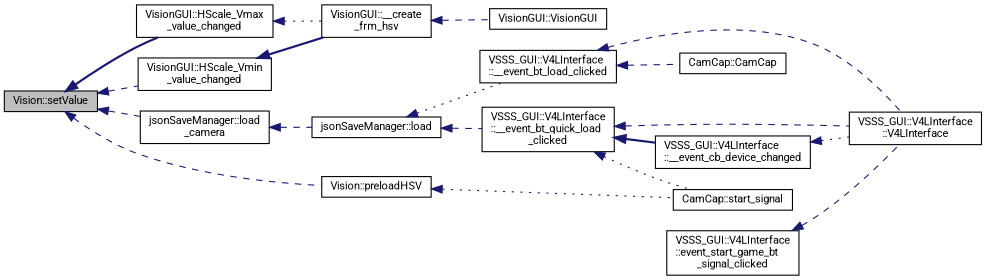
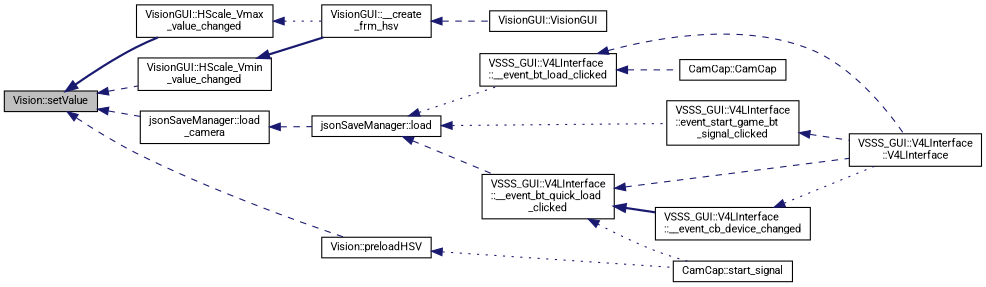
  digraph {
    fontname=Roboto
    rankdir=LR
    node [color=black fillcolor=white fontname=Roboto fontsize=10 shape=record style=filled]
    edge [color=midnightblue dir=back fontname=Roboto fontsize=10 labelfontname=Helvetica labelfontsize=10 style=dashed]
    n1 [fillcolor=grey75 fontcolor=black height=0.2 label="Vision::setValue" width=0.4]
    n2 [height=0.2 label="VisionGUI::HScale_Vmax\l_value_changed" width=0.4]
    n3 [height=0.2 label="VisionGUI::HScale_Vmin\l_value_changed" width=0.4]
    n4 [height=0.2 label="jsonSaveManager::load\l_camera" width=0.4]
    n5 [height=0.2 label="Vision::preloadHSV" width=0.4]
    n6 [height=0.2 label="VisionGUI::__create\l_frm_hsv" width=0.4]
    n7 [height=0.2 label="jsonSaveManager::load" width=0.4]
    n8 [height=0.2 label="CamCap::start_signal" width=0.4]
    n9 [height=0.2 label="VisionGUI::VisionGUI" width=0.4]
    n10 [height=0.2 label="VSSS_GUI::V4LInterface\l::__event_bt_load_clicked" width=0.4]
    n11 [height=0.2 label="VSSS_GUI::V4LInterface\l::__event_bt_quick_load\l_clicked" width=0.4]
    n12 [height=0.2 label="VSSS_GUI::V4LInterface\l::event_start_game_bt\l_signal_clicked" width=0.4]
    n13 [height=0.2 label="VSSS_GUI::V4LInterface\l::V4LInterface" width=0.4]
    n14 [height=0.2 label="CamCap::CamCap" width=0.4]
    n15 [height=0.2 label="VSSS_GUI::V4LInterface\l::__event_cb_device_changed" width=0.4]
    n1 -> n2 [style=bold]
    n1 -> n3
    n1 -> n4
    n1 -> n5
    n2 -> n6 [style=dotted]
    n3 -> n6 [style=bold]
    n4 -> n7
    n5 -> n8 [style=dotted]
    n6 -> n9
    n7 -> n10 [style=dotted]
    n7 -> n11
+   n7 -> n12 [style=dotted]
    n10 -> n13
    n10 -> n14
    n11 -> n8 [style=dotted]
    n11 -> n13
    n11 -> n15 [style=bold]
    n12 -> n13
    n15 -> n13 [style=dotted]
  }
